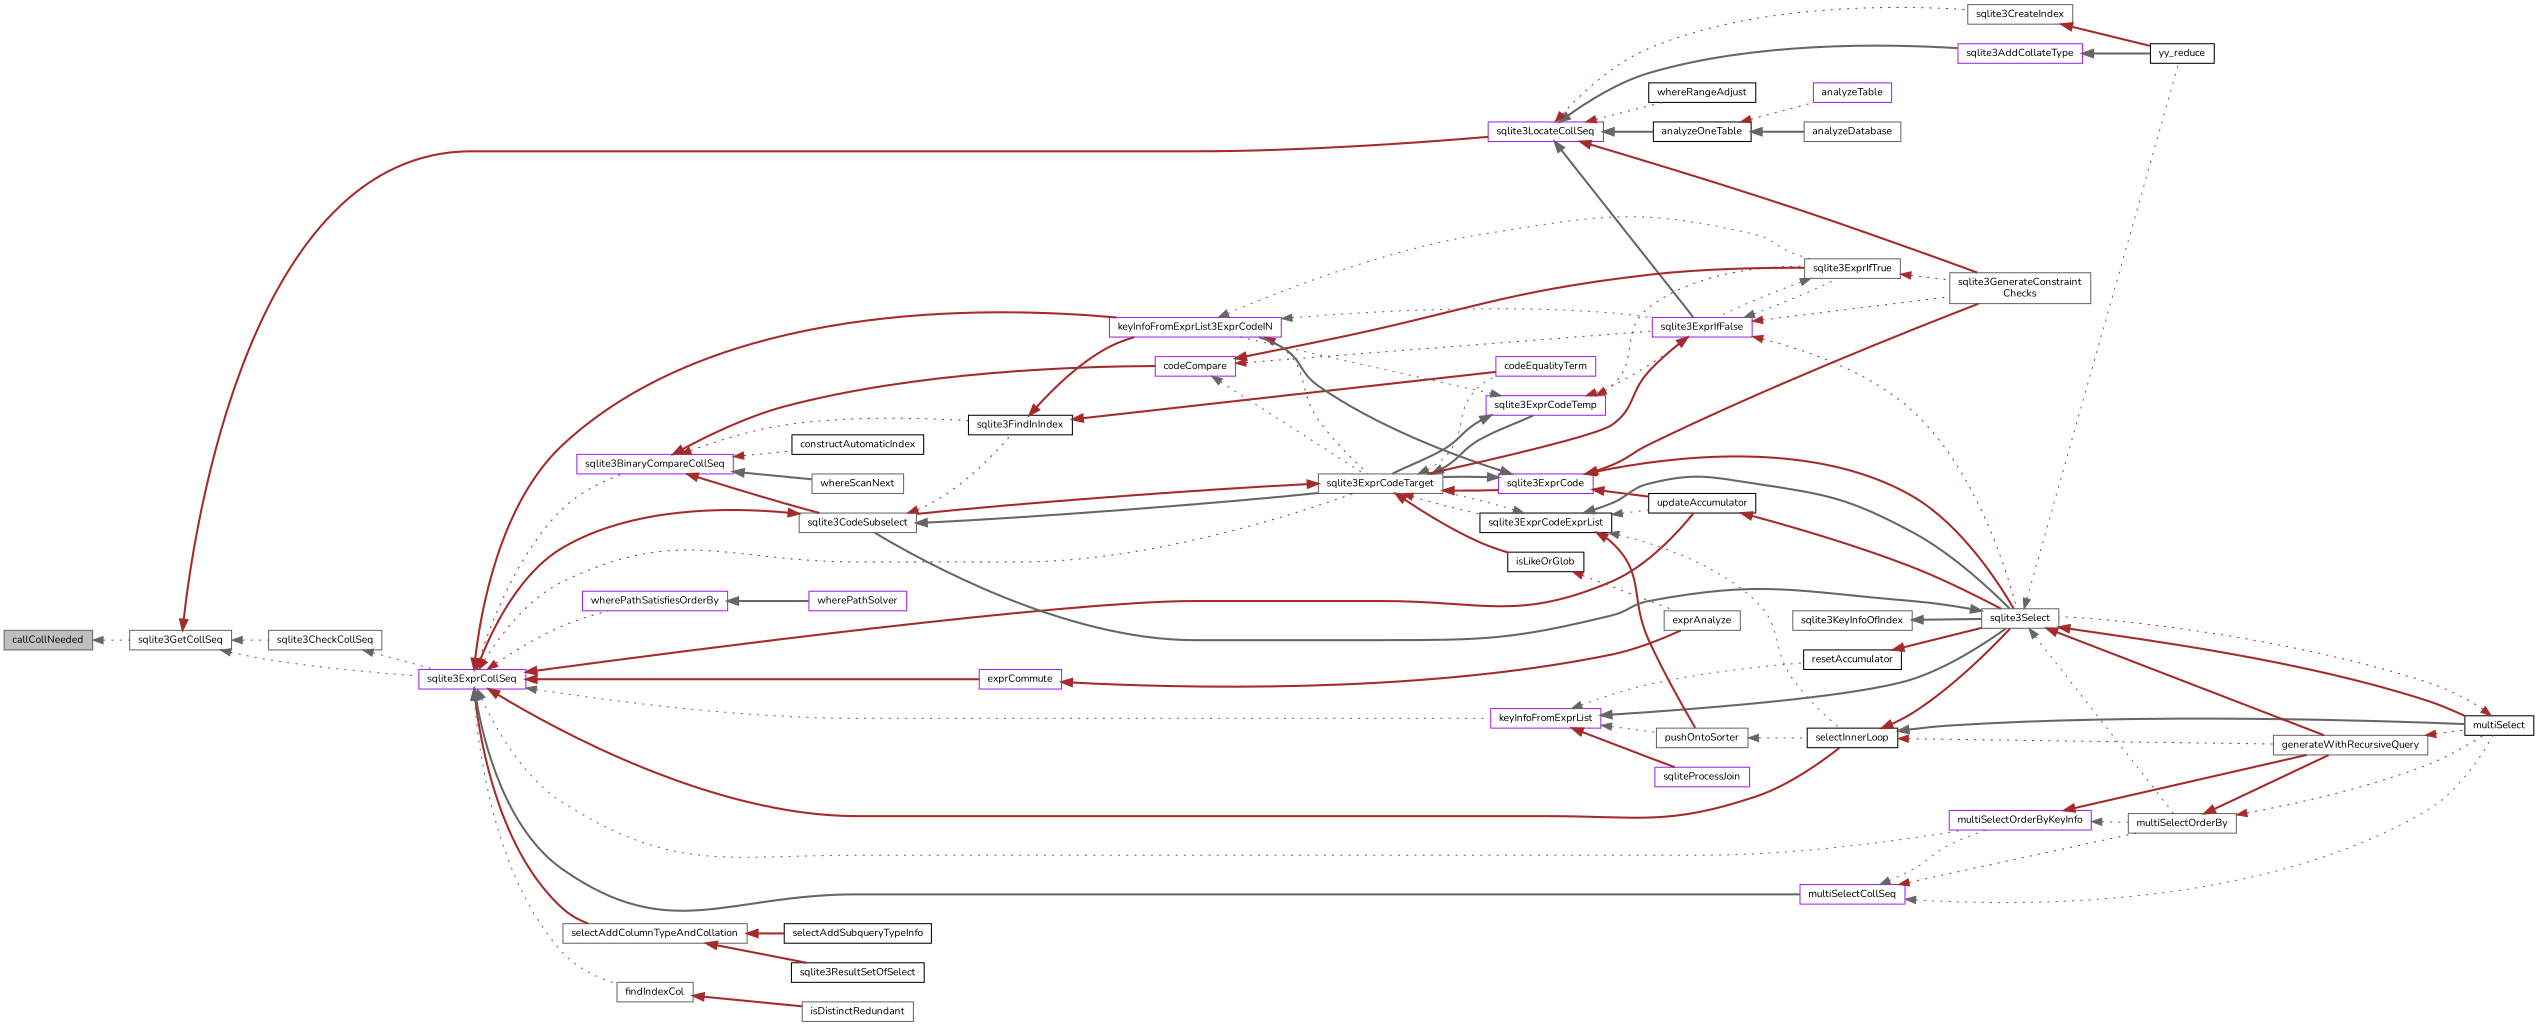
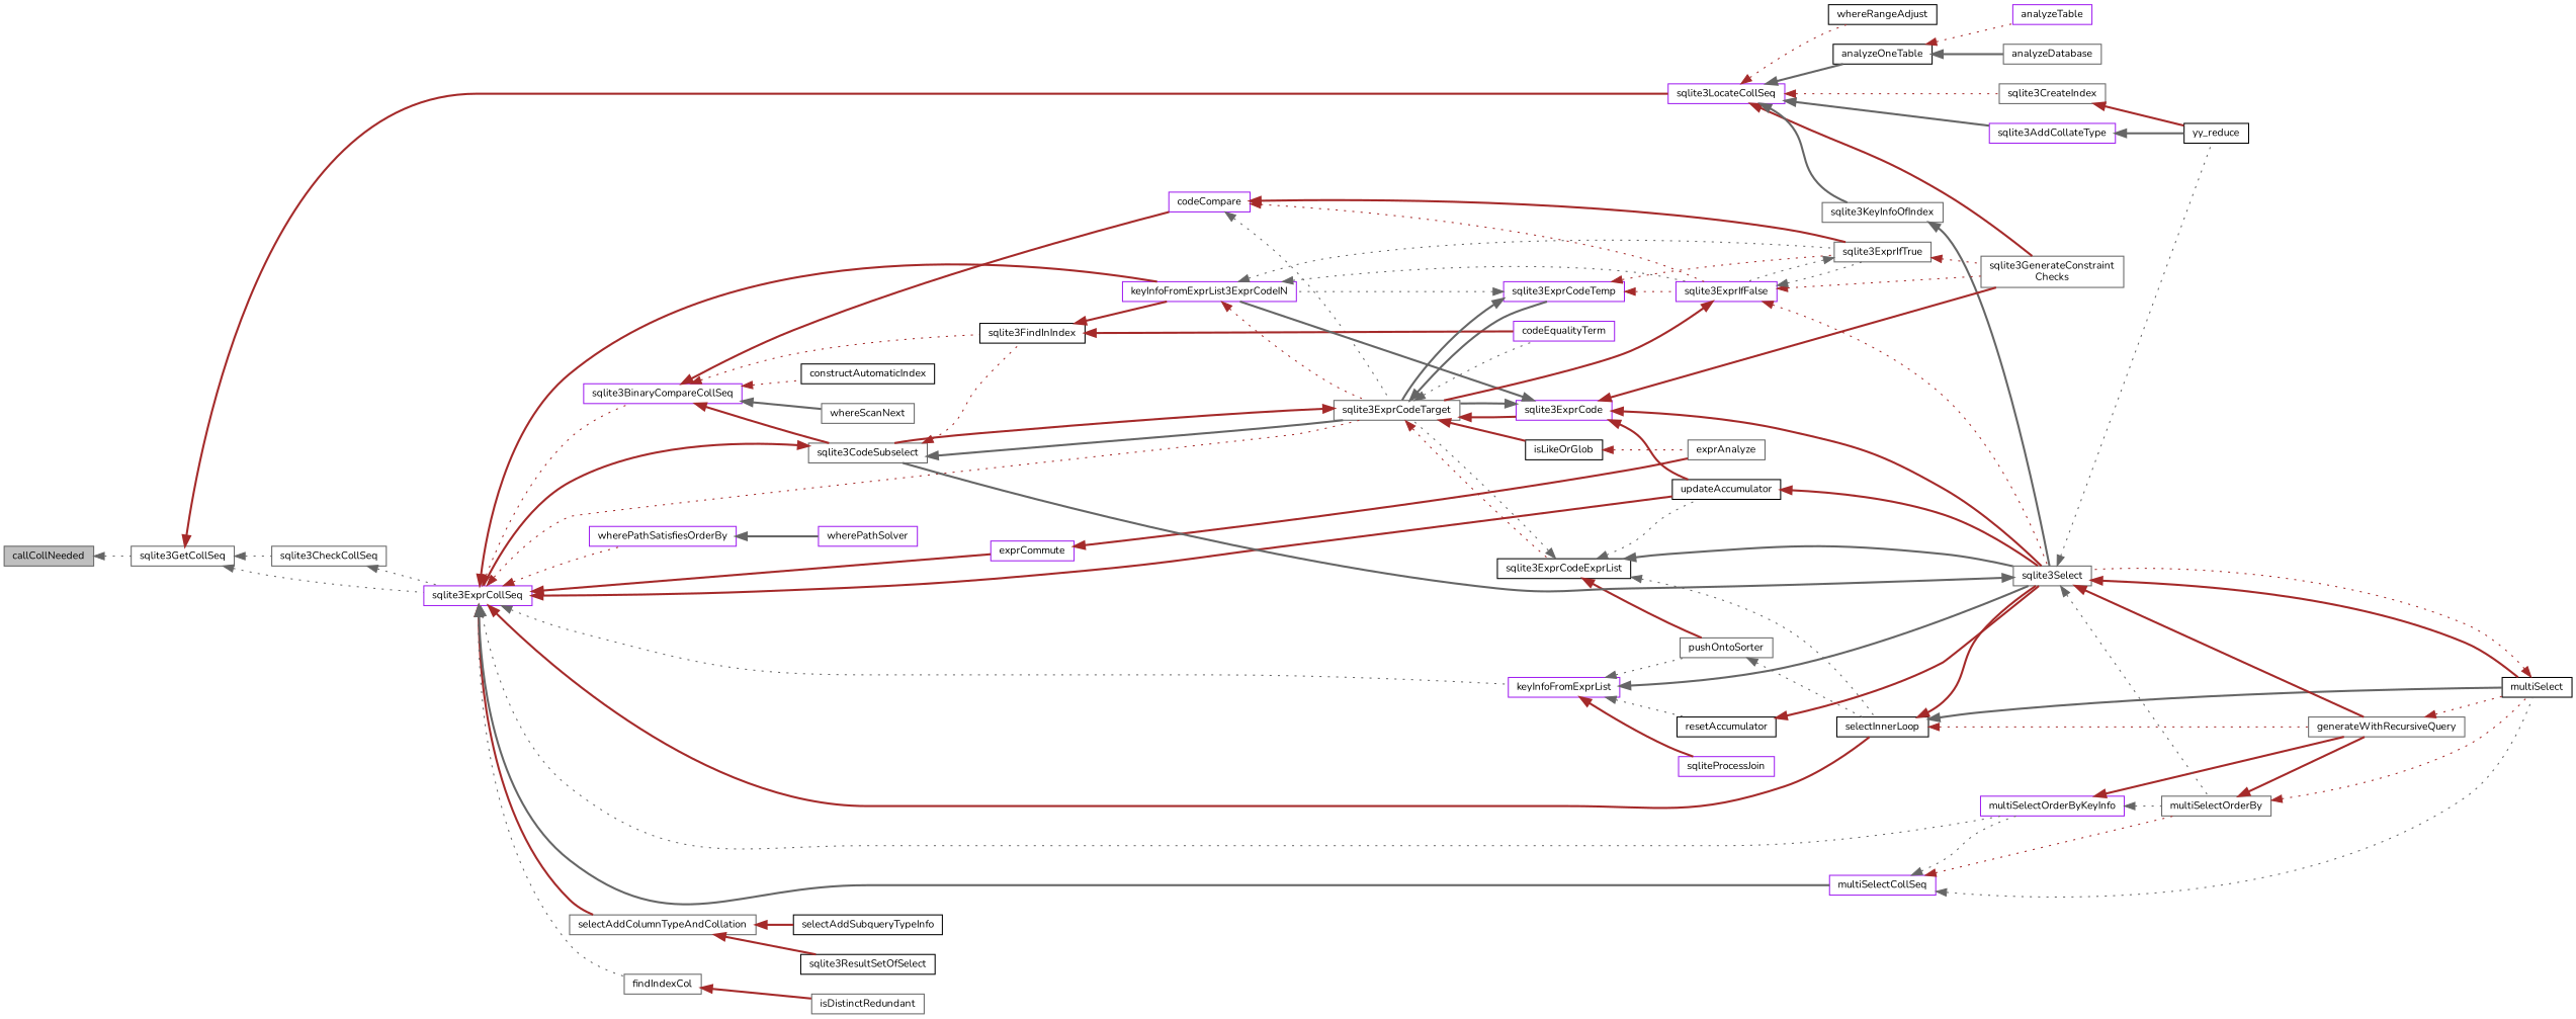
  digraph {
    fontname=Nunito
    rankdir=LR
    node [color=gray40 fillcolor=white fontname=Nunito fontsize=10 shape=record style=filled]
    edge [color=brown dir=back fontname=Nunito fontsize=10 labelfontname=FreeSans labelfontsize=10 style=bold]
    n1 [fillcolor=grey75 fontcolor=black height=0.2 label=callCollNeeded width=0.4]
    n2 [height=0.2 label=sqlite3GetCollSeq width=0.4]
    n3 [color=purple height=0.2 label=sqlite3ExprCollSeq width=0.4]
    n4 [color=purple height=0.2 label=sqlite3LocateCollSeq width=0.4]
    n5 [height=0.2 label=sqlite3CheckCollSeq width=0.4]
    n6 [color=purple height=0.2 label=sqlite3BinaryCompareCollSeq width=0.4]
    n7 [height=0.2 label=sqlite3ExprCodeTarget width=0.4]
    n8 [color=purple height=0.2 label=keyInfoFromExprList3ExprCodeIN width=0.4]
    n9 [color=black height=0.2 label=updateAccumulator width=0.4]
    n10 [color=black height=0.2 label=selectInnerLoop width=0.4]
    n11 [color=purple height=0.2 label=keyInfoFromExprList width=0.4]
    n12 [height=0.2 label=selectAddColumnTypeAndCollation width=0.4]
    n13 [color=purple height=0.2 label=multiSelectCollSeq width=0.4]
    n14 [color=purple height=0.2 label=multiSelectOrderByKeyInfo width=0.4]
    n15 [color=purple height=0.2 label=exprCommute width=0.4]
    n16 [height=0.2 label=findIndexCol width=0.4]
    n17 [color=purple height=0.2 label=wherePathSatisfiesOrderBy width=0.4]
    n18 [height=0.2 label="sqlite3GenerateConstraint\lChecks" width=0.4]
    n19 [color=black height=0.2 label=analyzeOneTable width=0.4]
    n20 [color=purple height=0.2 label=sqlite3AddCollateType width=0.4]
    n21 [height=0.2 label=sqlite3CreateIndex width=0.4]
    n22 [height=0.2 label=sqlite3KeyInfoOfIndex width=0.4]
    n23 [color=black height=0.2 label=whereRangeAdjust width=0.4]
    n24 [height=0.2 label=sqlite3CodeSubselect width=0.4]
    n25 [color=purple height=0.2 label=codeCompare width=0.4]
    n26 [color=black height=0.2 label=sqlite3FindInIndex width=0.4]
    n27 [height=0.2 label=whereScanNext width=0.4]
    n28 [color=black height=0.2 label=constructAutomaticIndex width=0.4]
    n29 [color=purple height=0.2 label=codeEqualityTerm width=0.4]
    n30 [color=purple height=0.2 label=sqlite3ExprCodeTemp width=0.4]
    n31 [color=purple height=0.2 label=sqlite3ExprCode width=0.4]
    n32 [color=black height=0.2 label=sqlite3ExprCodeExprList width=0.4]
    n33 [color=black height=0.2 label=isLikeOrGlob width=0.4]
    n34 [height=0.2 label=sqlite3ExprIfTrue width=0.4]
    n35 [color=purple height=0.2 label=sqlite3ExprIfFalse width=0.4]
    n36 [height=0.2 label=sqlite3Select width=0.4]
    n37 [height=0.2 label=generateWithRecursiveQuery width=0.4]
    n38 [color=black height=0.2 label=multiSelect width=0.4]
    n39 [height=0.2 label=pushOntoSorter width=0.4]
    n40 [color=purple height=0.2 label=sqliteProcessJoin width=0.4]
    n41 [color=black height=0.2 label=resetAccumulator width=0.4]
    n42 [color=black height=0.2 label=sqlite3ResultSetOfSelect width=0.4]
    n43 [color=black height=0.2 label=selectAddSubqueryTypeInfo width=0.4]
    n44 [height=0.2 label=multiSelectOrderBy width=0.4]
    n45 [height=0.2 label=exprAnalyze width=0.4]
    n46 [height=0.2 label=isDistinctRedundant width=0.4]
    n47 [color=purple height=0.2 label=wherePathSolver width=0.4]
    n48 [color=black height=0.2 label=yy_reduce width=0.4]
    n49 [height=0.2 label=analyzeDatabase width=0.4]
    n50 [color=purple height=0.2 label=analyzeTable width=0.4]
    n1 -> n2 [color=gray40 style=dotted]
    n2 -> n3 [color=gray40 style=dotted]
    n2 -> n4
    n2 -> n5 [color=gray40 style=dotted]
    n3 -> n6 [style=dotted]
    n3 -> n7 [style=dotted]
    n3 -> n8
    n3 -> n9
    n3 -> n10
    n3 -> n11 [color=gray40 style=dotted]
    n3 -> n12
    n3 -> n13 [color=gray40]
    n3 -> n14 [color=gray40 style=dotted]
    n3 -> n15
    n3 -> n16 [color=gray40 style=dotted]
    n3 -> n17 [style=dotted]
    n4 -> n18
    n4 -> n19 [color=gray40]
    n4 -> n20 [color=gray40]
    n4 -> n21 [style=dotted]
-   n4 -> n35 [color=gray40]
+   n4 -> n22 [color=gray40]
    n4 -> n23 [style=dotted]
    n5 -> n3 [color=gray40 style=dotted]
    n6 -> n24
    n6 -> n25
    n6 -> n26 [style=dotted]
    n6 -> n27 [color=gray40]
    n6 -> n28 [style=dotted]
    n7 -> n24
    n7 -> n29 [color=gray40 style=dotted]
    n7 -> n30 [color=gray40]
    n7 -> n31
    n7 -> n32 [style=dotted]
    n7 -> n33
    n8 -> n7 [style=dotted]
    n8 -> n34 [color=gray40 style=dotted]
    n8 -> n35 [color=gray40 style=dotted]
    n9 -> n36
    n10 -> n36
    n10 -> n37 [style=dotted]
    n10 -> n38 [color=gray40]
    n11 -> n36 [color=gray40]
    n11 -> n39 [color=gray40 style=dotted]
    n11 -> n40
    n11 -> n41 [color=gray40 style=dotted]
    n12 -> n42
    n12 -> n43
    n13 -> n14 [color=gray40 style=dotted]
    n13 -> n38 [color=gray40 style=dotted]
    n13 -> n44 [style=dotted]
    n14 -> n37
    n14 -> n44 [color=gray40 style=dotted]
    n15 -> n45
    n16 -> n46
    n17 -> n47 [color=gray40]
    n19 -> n49 [color=gray40]
    n19 -> n50 [style=dotted]
    n20 -> n48 [color=gray40]
    n21 -> n48
    n22 -> n36 [color=gray40]
    n24 -> n3
    n24 -> n7 [color=gray40]
    n24 -> n26 [style=dotted]
    n25 -> n7 [color=gray40 style=dotted]
    n25 -> n34
    n25 -> n35 [style=dotted]
    n26 -> n8
    n26 -> n29
    n30 -> n7 [color=gray40]
    n30 -> n8 [color=gray40 style=dotted]
    n30 -> n34 [style=dotted]
    n30 -> n35 [style=dotted]
    n31 -> n7 [color=gray40]
    n31 -> n8 [color=gray40]
    n31 -> n9
    n31 -> n18
    n31 -> n36
    n32 -> n7 [color=gray40 style=dotted]
    n32 -> n9 [color=gray40 style=dotted]
    n32 -> n10 [color=gray40 style=dotted]
    n32 -> n36 [color=gray40]
    n32 -> n39
    n33 -> n45 [style=dotted]
    n34 -> n18 [style=dotted]
    n34 -> n35 [color=gray40 style=dotted]
    n35 -> n7
    n35 -> n18 [style=dotted]
    n35 -> n34 [color=gray40 style=dotted]
    n35 -> n36 [style=dotted]
    n36 -> n24 [color=gray40]
    n36 -> n37
    n36 -> n38
    n36 -> n44 [color=gray40 style=dotted]
    n36 -> n48 [color=gray40 style=dotted]
    n37 -> n38 [style=dotted]
    n38 -> n36 [style=dotted]
    n39 -> n10 [color=gray40 style=dotted]
    n41 -> n36
    n44 -> n37
    n44 -> n38 [style=dotted]
  }
